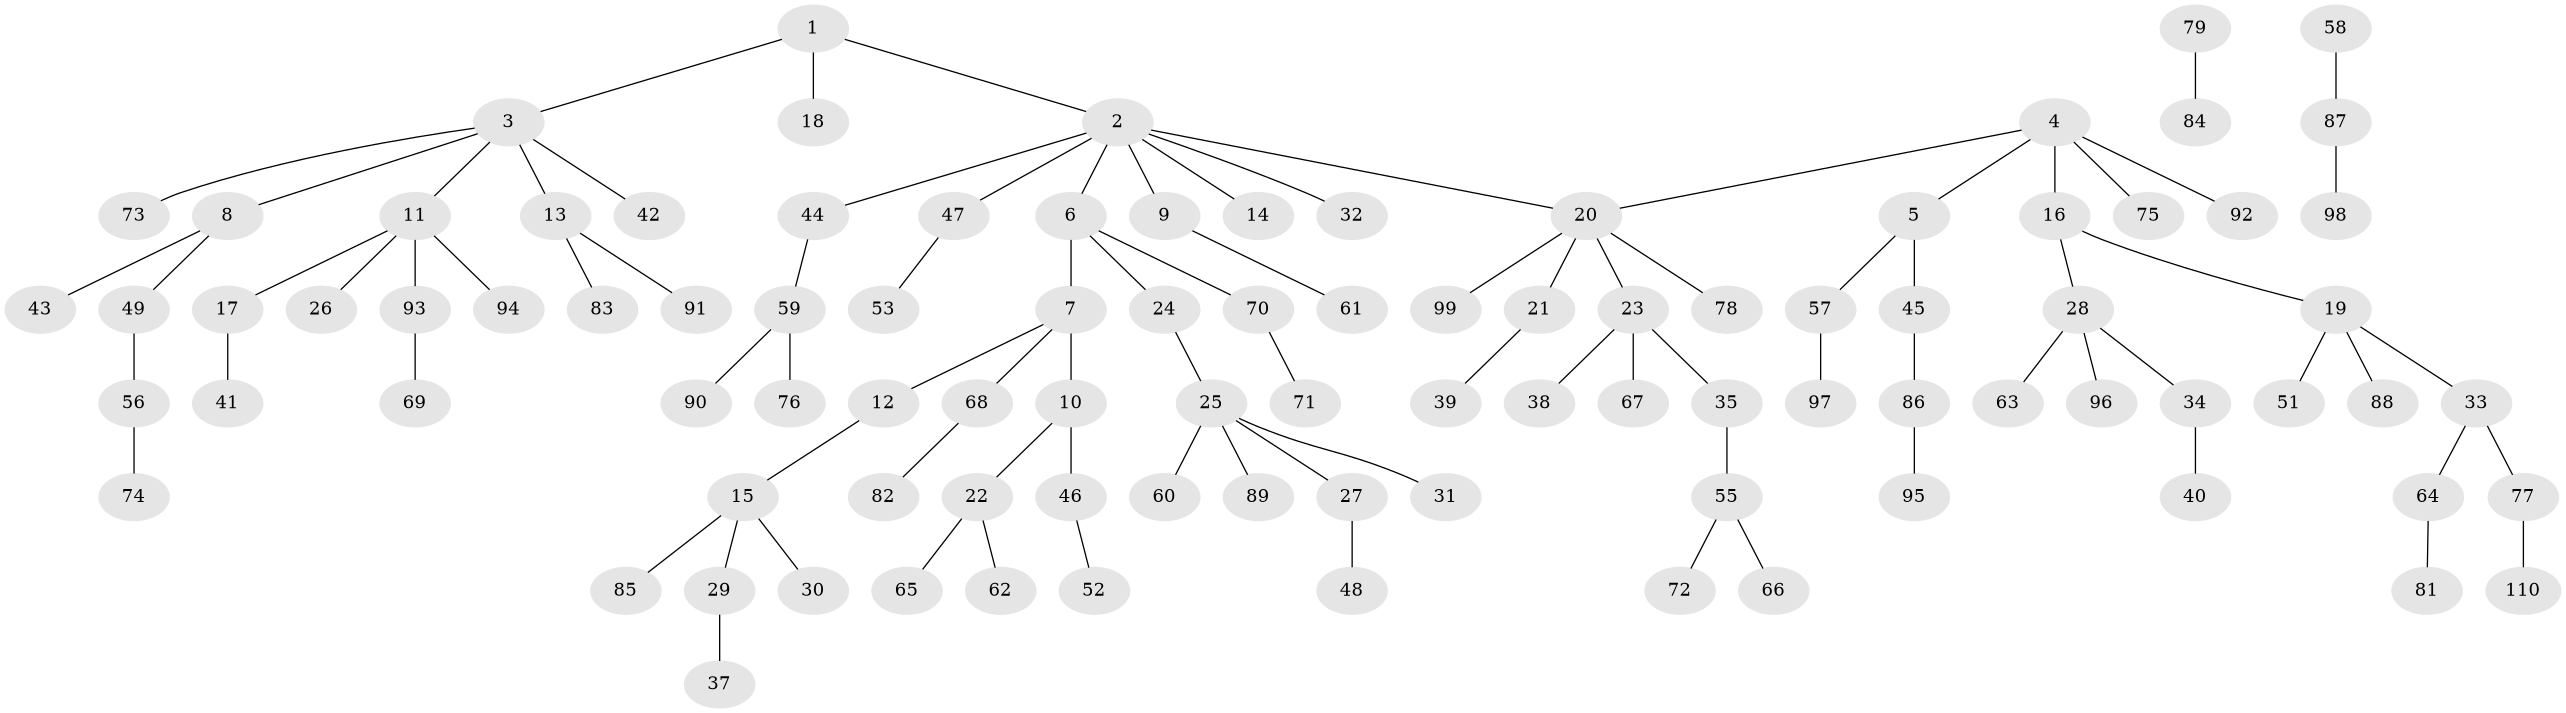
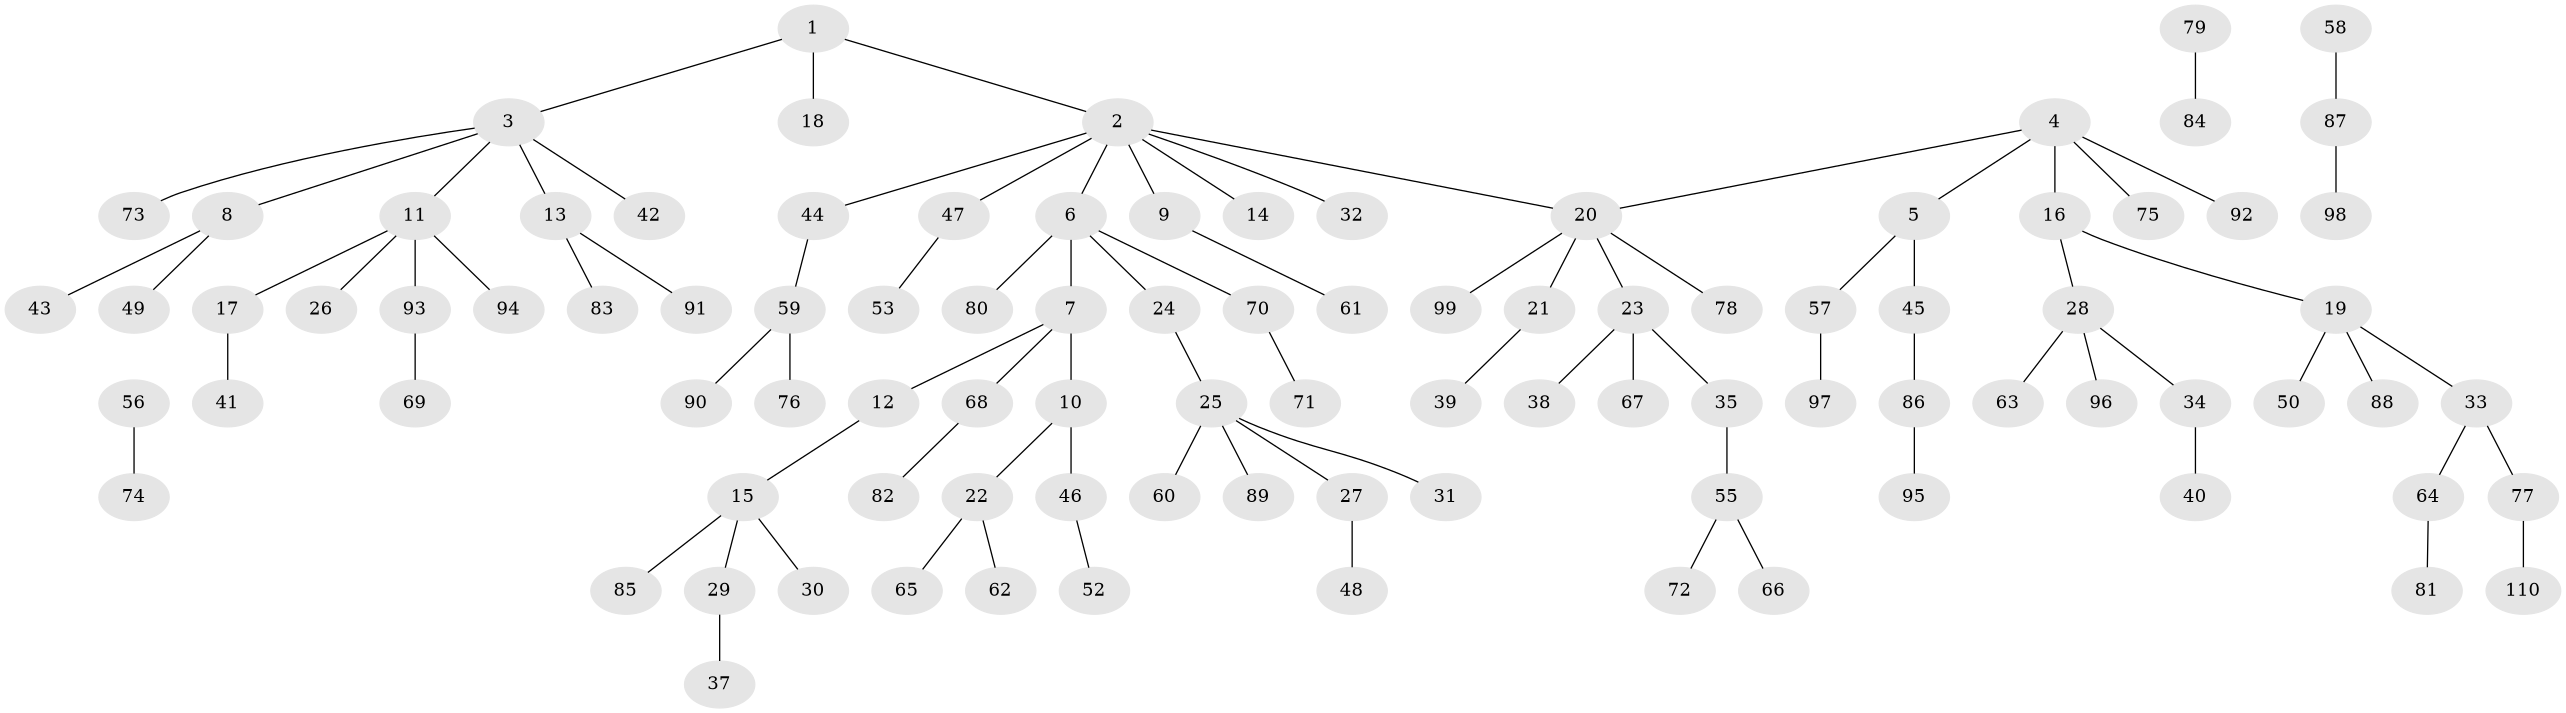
  graph {
    node [color=gray90 style=filled]
    1
    2
    3
    18
    6
    9
    14
    32
    44
    47
    20
    8
    11
    13
    42
    73
    4
    5
    16
    75
    92
    7
    24
    70
+   80
    61
    59
    53
    43
    49
    17
    26
    93
    94
    83
    91
    45
    57
    19
    28
    21
    23
    78
    99
    86
    97
    10
    12
    68
    25
    71
    22
    46
    15
    82
    56
    62
    65
    52
    41
    69
    29
    30
    85
    37
    33
-   50 [label=51]
+   50
    88
    34
    63
    96
    64
    77
    39
    35
    38
    67
    55
    27
    31
    60
    89
    48
    40
    81
    n86 [label=110]
    66
    72
    76
    90
    95
    74
    79
    84
    58
    87
    98
    1 -- 2
    1 -- 3
    1 -- 18
    2 -- 6
    2 -- 9
    2 -- 14
    2 -- 32
    2 -- 44
    2 -- 47
    2 -- 20
    3 -- 8
    3 -- 11
    3 -- 13
    3 -- 42
    3 -- 73
    6 -- 7
    6 -- 24
    6 -- 70
+   6 -- 80
    9 -- 61
    44 -- 59
    47 -- 53
    20 -- 21
    20 -- 23
    20 -- 78
    20 -- 99
    8 -- 43
    8 -- 49
    11 -- 17
    11 -- 26
    11 -- 93
    11 -- 94
    13 -- 83
    13 -- 91
    4 -- 20
    4 -- 5
    4 -- 16
    4 -- 75
    4 -- 92
    5 -- 45
    5 -- 57
    16 -- 19
    16 -- 28
    7 -- 10
    7 -- 12
    7 -- 68
    24 -- 25
    70 -- 71
    59 -- 76
    59 -- 90
-   49 -- 56
    17 -- 41
    93 -- 69
    45 -- 86
    57 -- 97
    19 -- 33
    19 -- 50
    19 -- 88
    28 -- 34
    28 -- 63
    28 -- 96
    21 -- 39
    23 -- 35
    23 -- 38
    23 -- 67
    86 -- 95
    10 -- 22
    10 -- 46
    12 -- 15
    68 -- 82
    25 -- 27
    25 -- 31
    25 -- 60
    25 -- 89
    22 -- 62
    22 -- 65
    46 -- 52
    15 -- 29
    15 -- 30
    15 -- 85
    56 -- 74
    29 -- 37
    33 -- 64
    33 -- 77
    34 -- 40
    64 -- 81
    77 -- n86
    35 -- 55
    55 -- 66
    55 -- 72
    27 -- 48
    79 -- 84
    58 -- 87
    87 -- 98
  }
